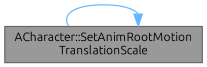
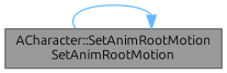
  digraph {
    rankdir=LR
    fontname=Ubuntu
-   n1 [color=gray40 fillcolor=grey60 fontcolor=black fontname=Ubuntu fontsize=10 height=0.2 label="ACharacter::SetAnimRootMotion\lTranslationScale" shape=box style=filled width=0.4]
+   n1 [color=gray40 fillcolor=grey60 fontcolor=black fontname=Ubuntu fontsize=10 height=0.2 label="ACharacter::SetAnimRootMotion\lSetAnimRootMotion" shape=box style=filled width=0.4]
    n1 -> n1 [color=steelblue1 fontname=Ubuntu fontsize=10 labelfontname=Helvetica labelfontsize=10 style=solid]
  }
